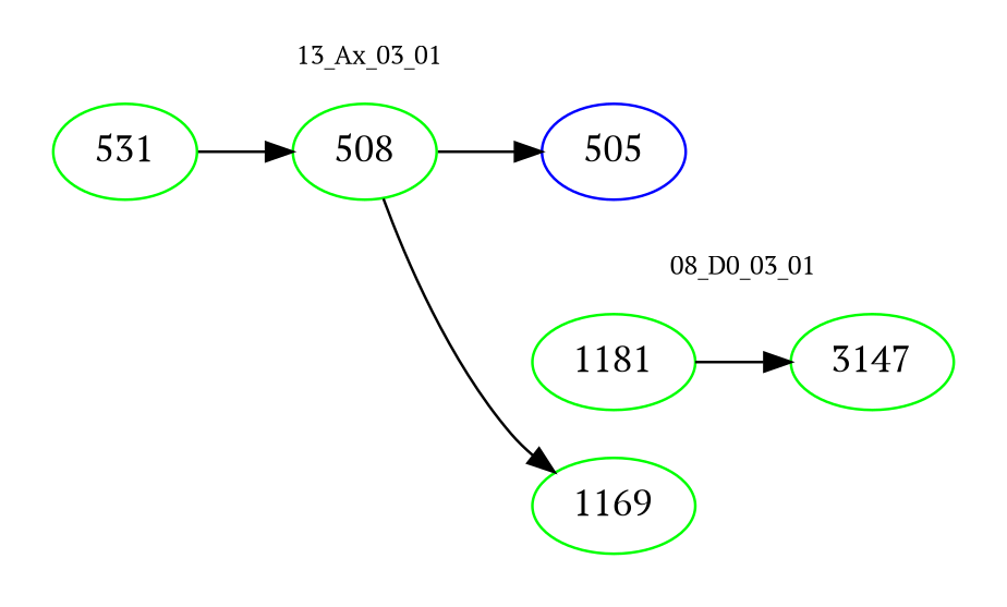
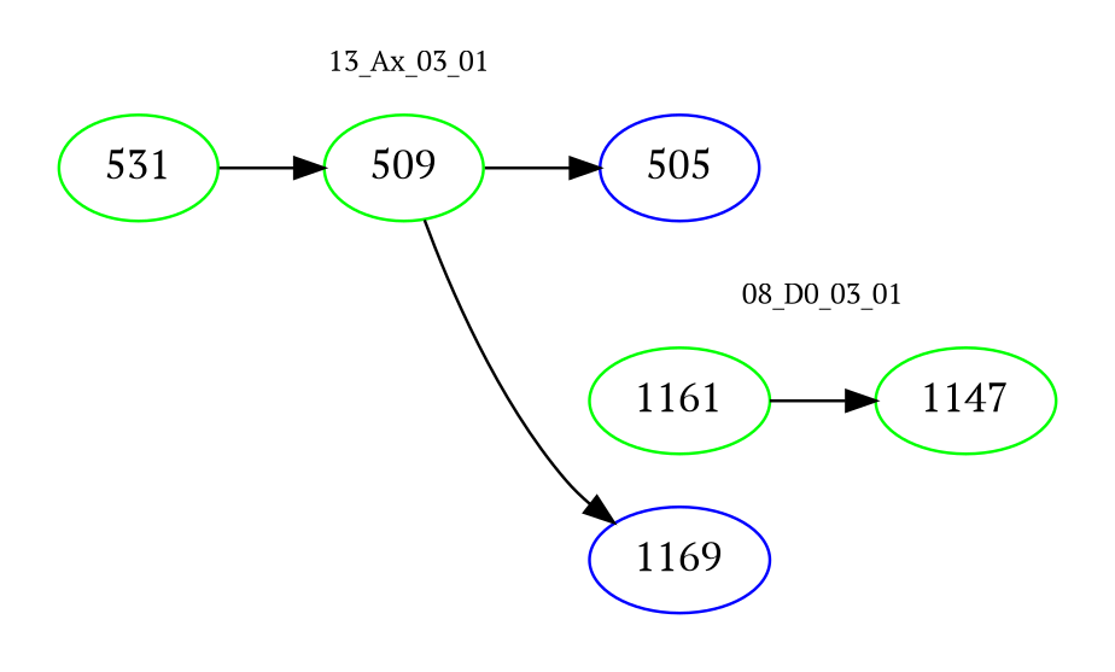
  digraph {
    fontname="PT Serif"
    rankdir=LR
    node [color=green fontname="PT Serif"]
    edge [color=black fontname="PT Serif"]
    n1 [label=531]
-   n2 [label=508]
+   n2 [label=509]
    n3 [color=blue label=505]
-   n4 [label=1181]
-   n5 [label=3147]
-   n6 [label=1169]
+   n4 [label=1161]
+   n5 [label=1147]
+   n6 [color=blue label=1169]
    subgraph cluster_1 {
      color=white
      fontsize=10
      label="13_Ax_03_01"
      n1
      n2
      n3
    }
    subgraph cluster_2 {
      color=white
      fontsize=10
      label="08_D0_03_01"
      n4
      n5
      n6
    }
    n1 -> n2
    n2 -> n3
    n2 -> n6
    n4 -> n5
  }
